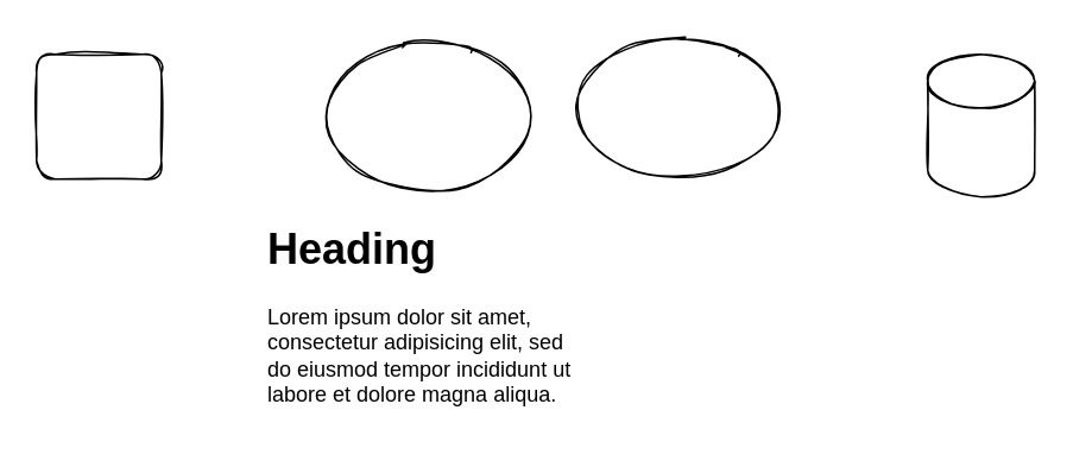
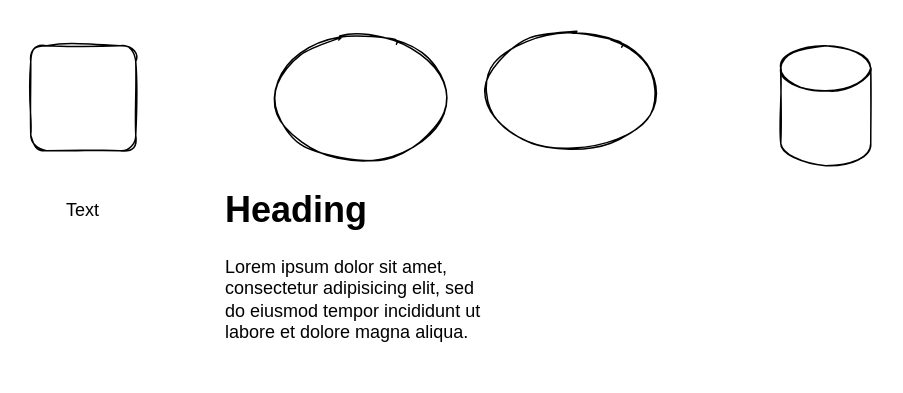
  <mxCell id="0" />
  <mxCell id="1" parent="0" />
  <mxCell id="2" value="" style="whiteSpace=wrap;html=1;aspect=fixed;rounded=1;sketch=1;" parent="1" vertex="1"><mxGeometry x="20" y="30" width="70" height="70" as="geometry" /></mxCell>
  <mxCell id="3" value="" style="ellipse;whiteSpace=wrap;html=1;rounded=1;sketch=1;" vertex="1" parent="1"><mxGeometry x="180" y="25" width="120" height="80" as="geometry" /></mxCell>
+ <mxCell id="4" value="Text" style="text;html=1;strokeColor=none;fillColor=none;align=center;verticalAlign=middle;whiteSpace=wrap;rounded=0;sketch=1;" vertex="1" parent="1"><mxGeometry x="35" y="130" width="40" height="20" as="geometry" /></mxCell>
  <mxCell id="5" value="&lt;h1&gt;Heading&lt;/h1&gt;&lt;p&gt;Lorem ipsum dolor sit amet, consectetur adipisicing elit, sed do eiusmod tempor incididunt ut labore et dolore magna aliqua.&lt;/p&gt;" style="text;html=1;strokeColor=none;fillColor=none;spacing=5;spacingTop=-20;whiteSpace=wrap;overflow=hidden;rounded=0;sketch=1;" vertex="1" parent="1"><mxGeometry x="145" y="120" width="190" height="120" as="geometry" /></mxCell>
  <mxCell id="6" value="" style="ellipse;whiteSpace=wrap;html=1;rounded=1;sketch=1;" vertex="1" parent="1"><mxGeometry x="320" y="20" width="120" height="80" as="geometry" /></mxCell>
  <mxCell id="7" value="" style="shape=cylinder3;whiteSpace=wrap;html=1;boundedLbl=1;backgroundOutline=1;size=15;rounded=1;sketch=1;" vertex="1" parent="1"><mxGeometry x="520" y="30" width="60" height="80" as="geometry" /></mxCell>
